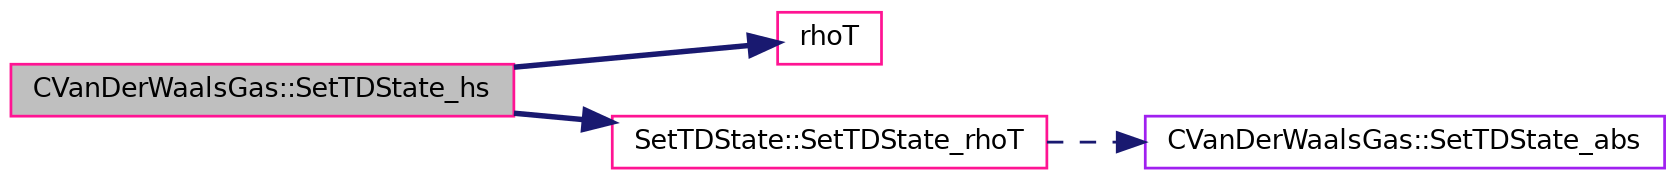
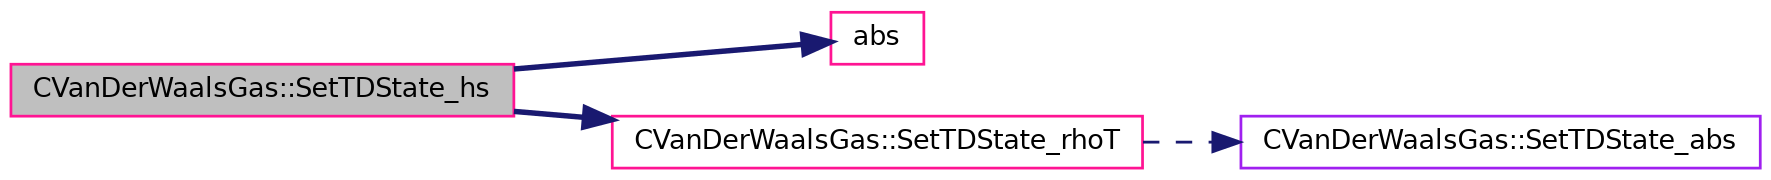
  digraph {
    rankdir=LR
    node [color=deeppink fillcolor=white fontname=Helvetica fontsize=10 shape=record style=filled]
    edge [color=midnightblue fontname=Helvetica fontsize=10 labelfontname=Helvetica labelfontsize=10 style=bold]
    n1 [fillcolor=grey75 fontcolor=black height=0.2 label="CVanDerWaalsGas::SetTDState_hs" width=0.4]
-   n2 [height=0.2 label=rhoT width=0.4]
-   n3 [height=0.2 label="SetTDState::SetTDState_rhoT" width=0.4]
+   n2 [height=0.2 label=abs width=0.4]
+   n3 [height=0.2 label="CVanDerWaalsGas::SetTDState_rhoT" width=0.4]
    n4 [color=purple height=0.2 label="CVanDerWaalsGas::SetTDState_abs" width=0.4]
    n1 -> n2
    n1 -> n3
    n3 -> n4 [style=dashed]
  }
